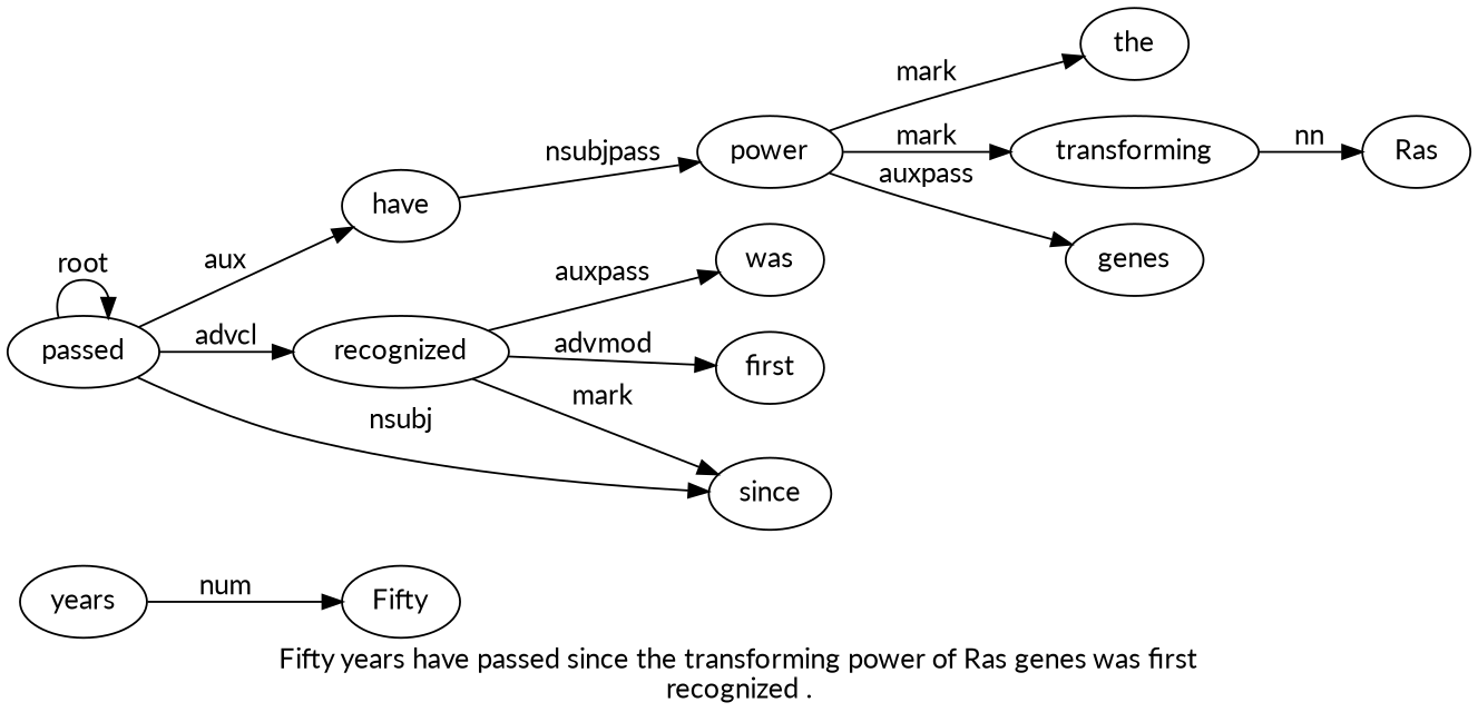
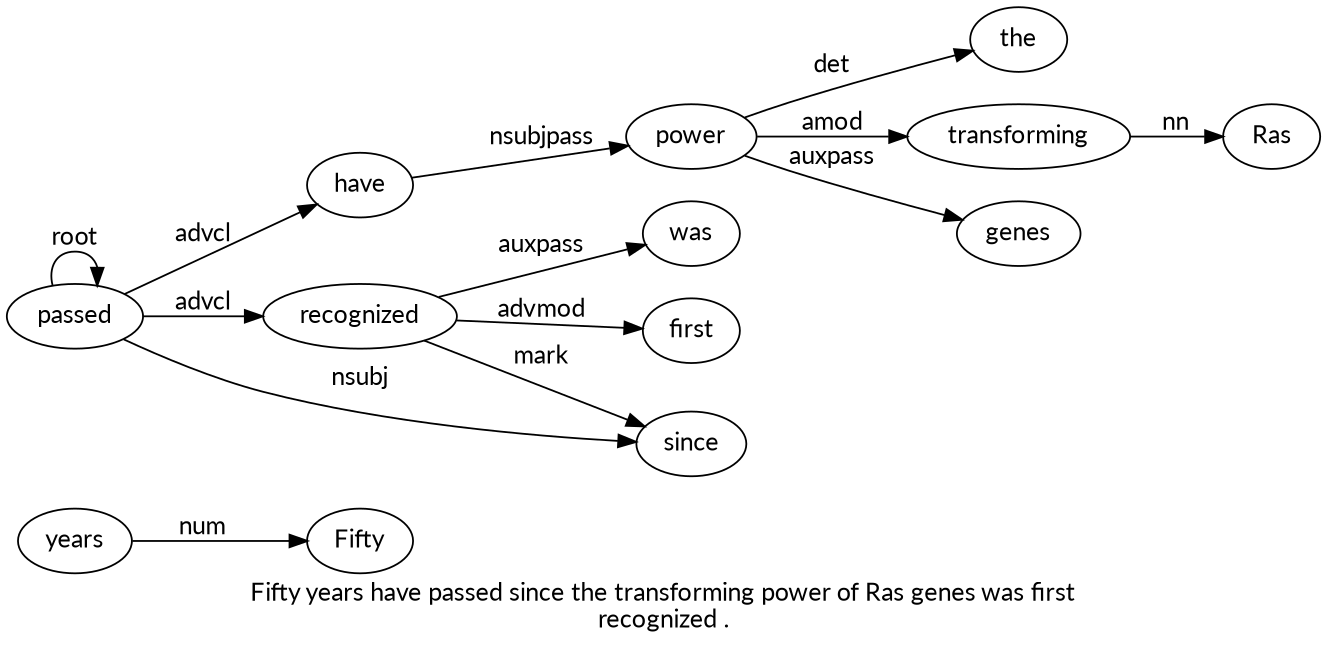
  digraph {
    fontname=Lato
    label="Fifty years have passed since the transforming power of Ras genes was first\nrecognized ."
    rankdir=LR
    node [fillcolor=white fontname=Lato style=filled]
    edge [fontname=Lato]
    n1 [label=years]
    n2 [label=Fifty]
    n3 [label=passed]
    n4 [label=have]
    n5 [label=recognized]
    n6 [label=since]
    n7 [label=power]
    n8 [label=was]
    n9 [label=first]
    n10 [label=the]
    n11 [label=transforming]
    n12 [label=genes]
    n13 [label=Ras]
    n1 -> n2 [label=num]
    n3 -> n3 [label=root]
-   n3 -> n4 [label=aux]
+   n3 -> n4 [label=advcl]
    n3 -> n5 [label=advcl]
    n3 -> n6 [label=nsubj]
    n4 -> n7 [label=nsubjpass]
    n5 -> n6 [label=mark]
    n5 -> n8 [label=auxpass]
    n5 -> n9 [label=advmod]
-   n7 -> n10 [label=mark]
-   n7 -> n11 [label=mark]
+   n7 -> n10 [label=det]
+   n7 -> n11 [label=amod]
    n7 -> n12 [label=auxpass]
    n11 -> n13 [label=nn]
  }
